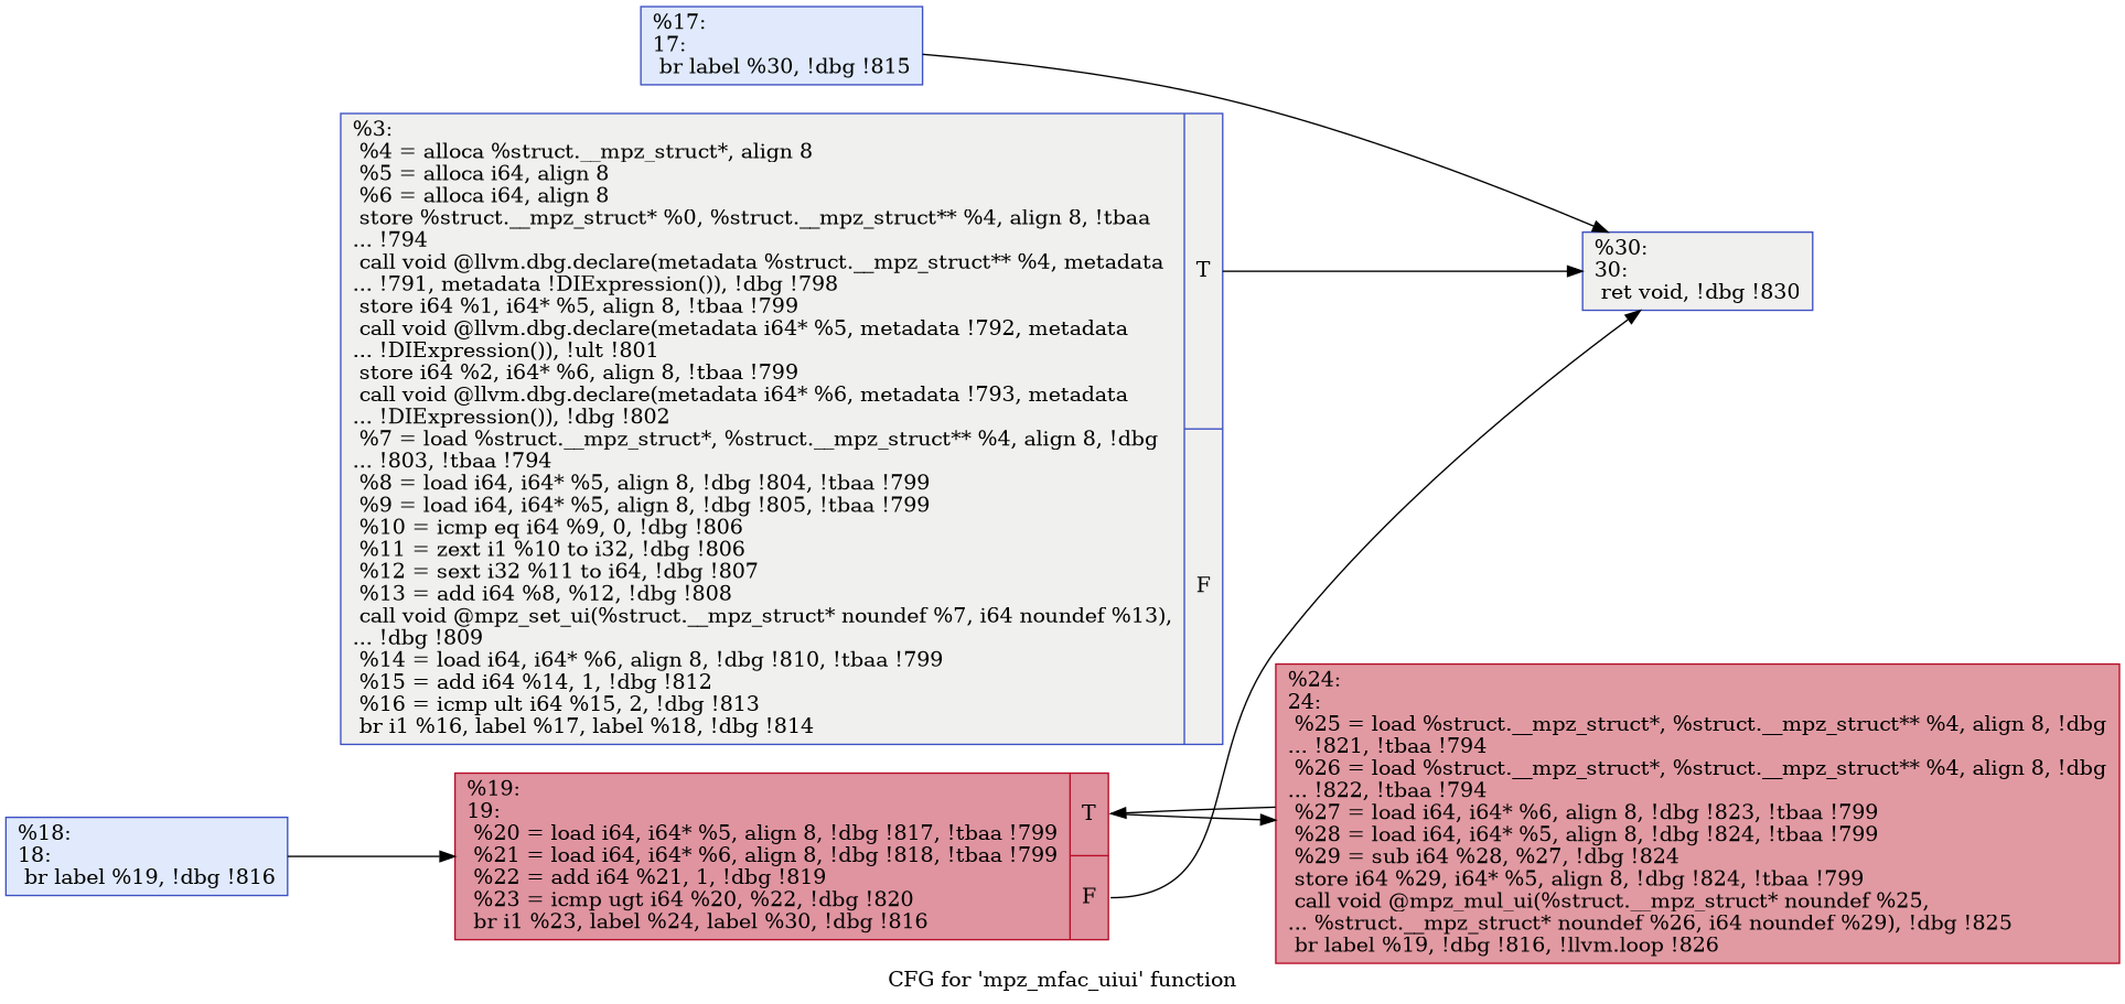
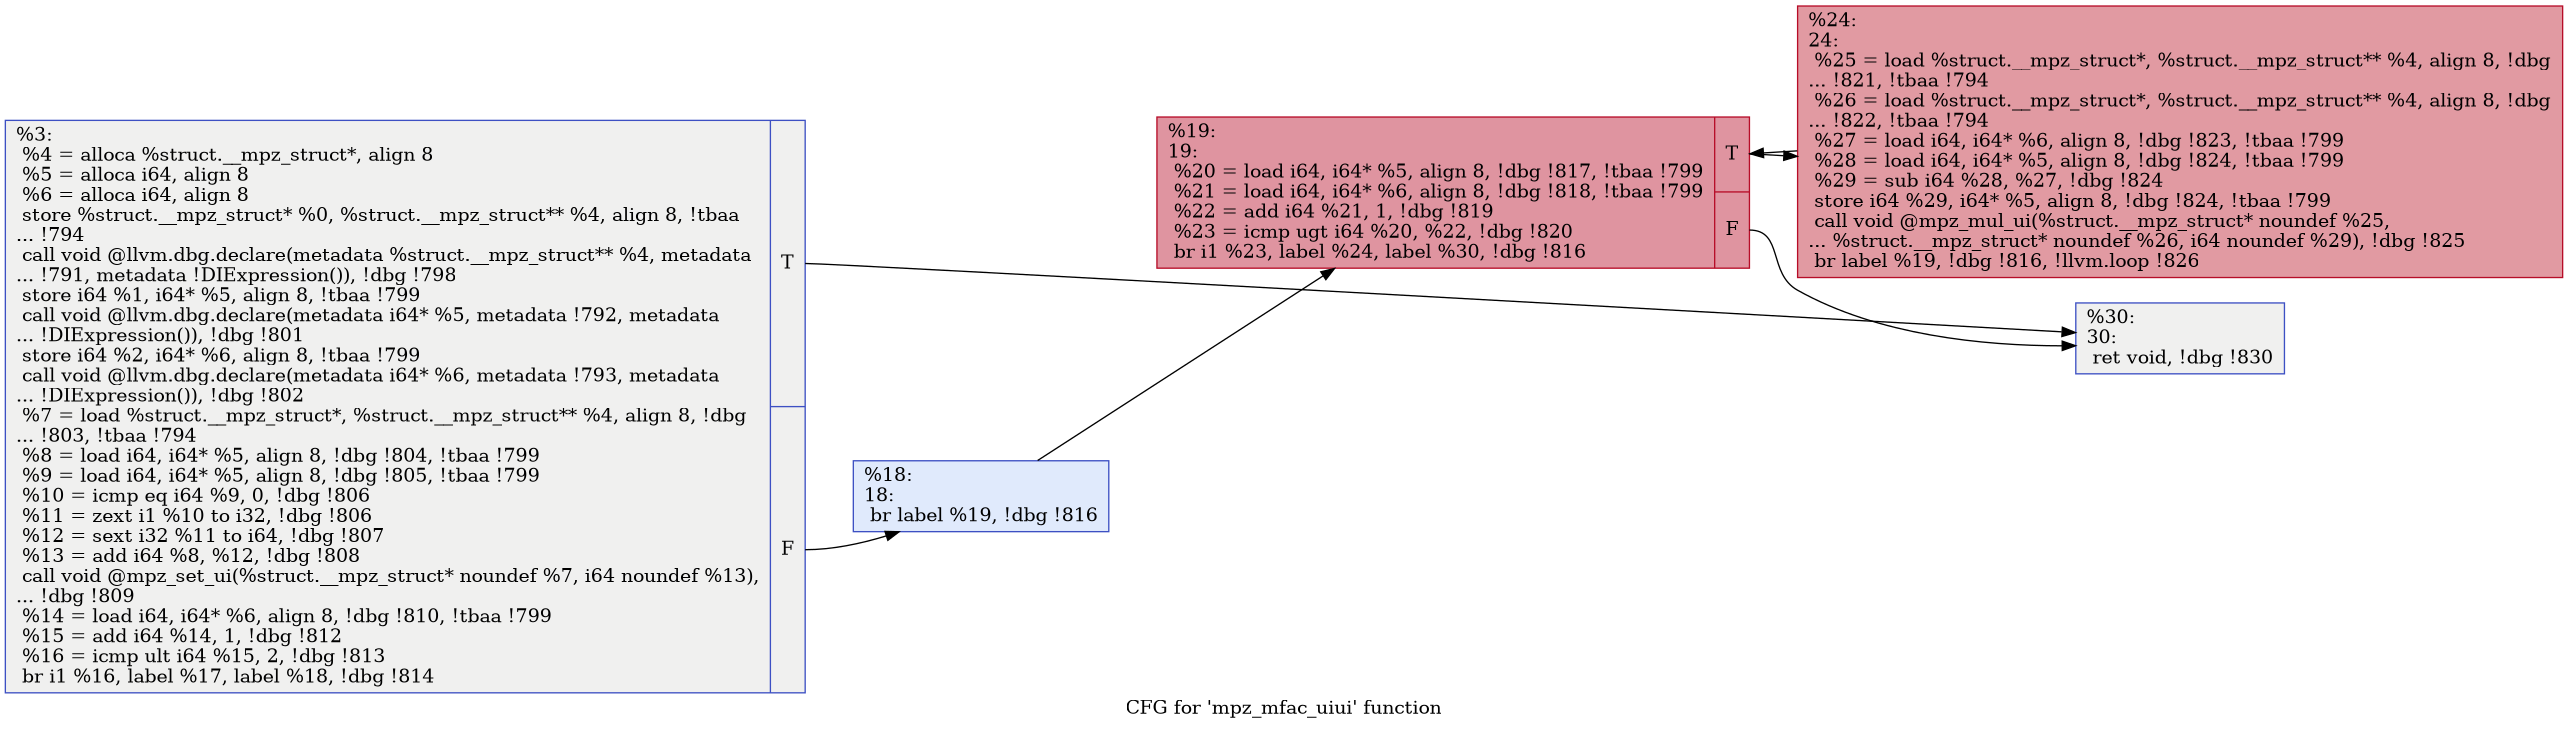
  digraph {
    label="CFG for 'mpz_mfac_uiui' function"
    rankdir=LR
    node [color="#3d50c3ff" fillcolor="#dedcdb70" shape=record style=filled]
-   n1 [label="{%3:\l  %4 = alloca %struct.__mpz_struct*, align 8\l  %5 = alloca i64, align 8\l  %6 = alloca i64, align 8\l  store %struct.__mpz_struct* %0, %struct.__mpz_struct** %4, align 8, !tbaa\l... !794\l  call void @llvm.dbg.declare(metadata %struct.__mpz_struct** %4, metadata\l... !791, metadata !DIExpression()), !dbg !798\l  store i64 %1, i64* %5, align 8, !tbaa !799\l  call void @llvm.dbg.declare(metadata i64* %5, metadata !792, metadata\l... !DIExpression()), !ult !801\l  store i64 %2, i64* %6, align 8, !tbaa !799\l  call void @llvm.dbg.declare(metadata i64* %6, metadata !793, metadata\l... !DIExpression()), !dbg !802\l  %7 = load %struct.__mpz_struct*, %struct.__mpz_struct** %4, align 8, !dbg\l... !803, !tbaa !794\l  %8 = load i64, i64* %5, align 8, !dbg !804, !tbaa !799\l  %9 = load i64, i64* %5, align 8, !dbg !805, !tbaa !799\l  %10 = icmp eq i64 %9, 0, !dbg !806\l  %11 = zext i1 %10 to i32, !dbg !806\l  %12 = sext i32 %11 to i64, !dbg !807\l  %13 = add i64 %8, %12, !dbg !808\l  call void @mpz_set_ui(%struct.__mpz_struct* noundef %7, i64 noundef %13),\l... !dbg !809\l  %14 = load i64, i64* %6, align 8, !dbg !810, !tbaa !799\l  %15 = add i64 %14, 1, !dbg !812\l  %16 = icmp ult i64 %15, 2, !dbg !813\l  br i1 %16, label %17, label %18, !dbg !814\l|{<s0>T|<s1>F}}"]
+   n1 [label="{%3:\l  %4 = alloca %struct.__mpz_struct*, align 8\l  %5 = alloca i64, align 8\l  %6 = alloca i64, align 8\l  store %struct.__mpz_struct* %0, %struct.__mpz_struct** %4, align 8, !tbaa\l... !794\l  call void @llvm.dbg.declare(metadata %struct.__mpz_struct** %4, metadata\l... !791, metadata !DIExpression()), !dbg !798\l  store i64 %1, i64* %5, align 8, !tbaa !799\l  call void @llvm.dbg.declare(metadata i64* %5, metadata !792, metadata\l... !DIExpression()), !dbg !801\l  store i64 %2, i64* %6, align 8, !tbaa !799\l  call void @llvm.dbg.declare(metadata i64* %6, metadata !793, metadata\l... !DIExpression()), !dbg !802\l  %7 = load %struct.__mpz_struct*, %struct.__mpz_struct** %4, align 8, !dbg\l... !803, !tbaa !794\l  %8 = load i64, i64* %5, align 8, !dbg !804, !tbaa !799\l  %9 = load i64, i64* %5, align 8, !dbg !805, !tbaa !799\l  %10 = icmp eq i64 %9, 0, !dbg !806\l  %11 = zext i1 %10 to i32, !dbg !806\l  %12 = sext i32 %11 to i64, !dbg !807\l  %13 = add i64 %8, %12, !dbg !808\l  call void @mpz_set_ui(%struct.__mpz_struct* noundef %7, i64 noundef %13),\l... !dbg !809\l  %14 = load i64, i64* %6, align 8, !dbg !810, !tbaa !799\l  %15 = add i64 %14, 1, !dbg !812\l  %16 = icmp ult i64 %15, 2, !dbg !813\l  br i1 %16, label %17, label %18, !dbg !814\l|{<s0>T|<s1>F}}"]
    n2 [fillcolor="#b9d0f970" label="{%18:\l18:                                               \l  br label %19, !dbg !816\l}"]
    n3 [label="{%30:\l30:                                               \l  ret void, !dbg !830\l}"]
-   n4 [fillcolor="#b9d0f970" label="{%17:\l17:                                               \l  br label %30, !dbg !815\l}"]
    n5 [color="#b70d28ff" fillcolor="#b70d2870" label="{%19:\l19:                                               \l  %20 = load i64, i64* %5, align 8, !dbg !817, !tbaa !799\l  %21 = load i64, i64* %6, align 8, !dbg !818, !tbaa !799\l  %22 = add i64 %21, 1, !dbg !819\l  %23 = icmp ugt i64 %20, %22, !dbg !820\l  br i1 %23, label %24, label %30, !dbg !816\l|{<s0>T|<s1>F}}"]
    n6 [color="#b70d28ff" fillcolor="#bb1b2c70" label="{%24:\l24:                                               \l  %25 = load %struct.__mpz_struct*, %struct.__mpz_struct** %4, align 8, !dbg\l... !821, !tbaa !794\l  %26 = load %struct.__mpz_struct*, %struct.__mpz_struct** %4, align 8, !dbg\l... !822, !tbaa !794\l  %27 = load i64, i64* %6, align 8, !dbg !823, !tbaa !799\l  %28 = load i64, i64* %5, align 8, !dbg !824, !tbaa !799\l  %29 = sub i64 %28, %27, !dbg !824\l  store i64 %29, i64* %5, align 8, !dbg !824, !tbaa !799\l  call void @mpz_mul_ui(%struct.__mpz_struct* noundef %25,\l... %struct.__mpz_struct* noundef %26, i64 noundef %29), !dbg !825\l  br label %19, !dbg !816, !llvm.loop !826\l}"]
+   n1 -> n2 [tailport=s1]
    n1 -> n3 [tailport=s0]
    n2 -> n5
-   n4 -> n3
    n5 -> n3 [tailport=s1]
    n5 -> n6 [tailport=s0]
    n6 -> n5
  }
